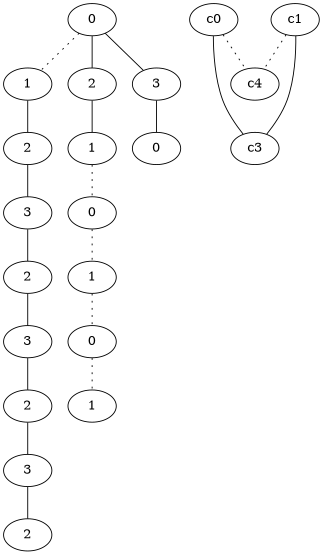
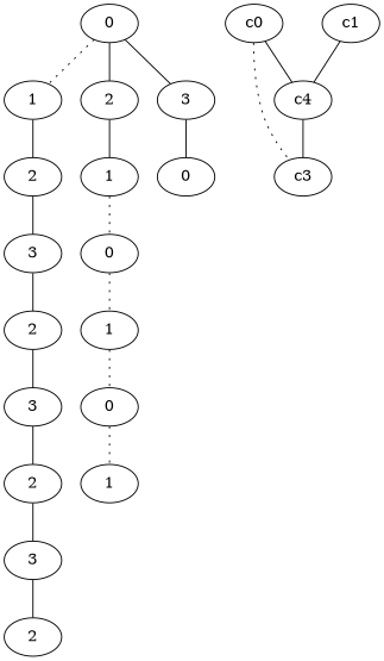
  graph {
    n1 [label=0]
    n2 [label=1]
    n3 [label=2]
    n4 [label=3]
    n5 [label=2]
    n6 [label=1]
    n7 [label=0]
    n8 [label=3]
    n9 [label=2]
    n10 [label=3]
    n11 [label=2]
    n12 [label=3]
    n13 [label=2]
    n14 [label=0]
    n15 [label=1]
    n16 [label=0]
    n17 [label=1]
    n18 [label=c4]
    c0
    c3
    c1
    n1 -- n2 [style=dotted]
    n1 -- n3
    n1 -- n4
    n2 -- n5
    n3 -- n6
    n4 -- n7
    n5 -- n8
    n6 -- n14 [style=dotted]
    n8 -- n9
    n9 -- n10
    n10 -- n11
    n11 -- n12
    n12 -- n13
    n14 -- n15 [style=dotted]
    n15 -- n16 [style=dotted]
    n16 -- n17 [style=dotted]
-   c1 -- c3
-   c0 -- n18 [style=dotted]
-   c0 -- c3
-   c1 -- n18 [style=dotted]
+   n18 -- c3
+   c0 -- n18
+   c0 -- c3 [style=dotted]
+   c1 -- n18
  }
